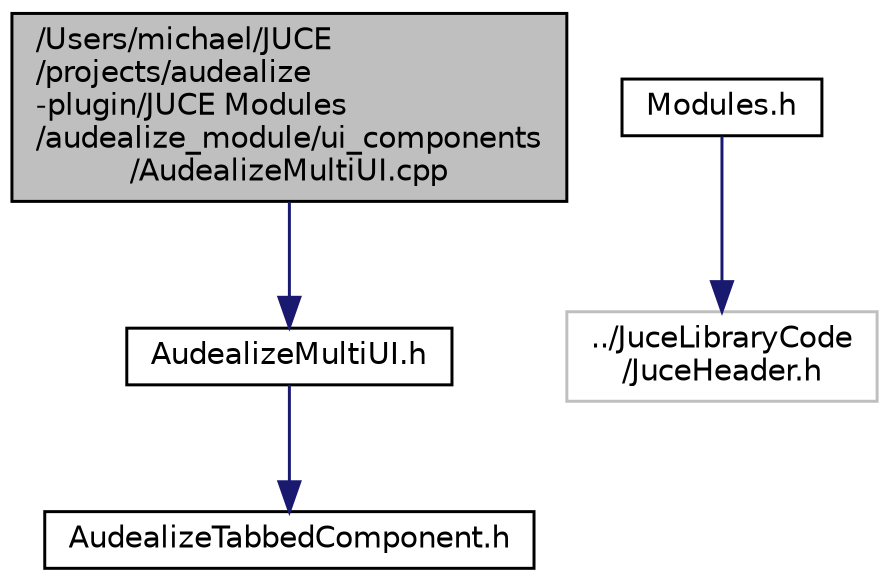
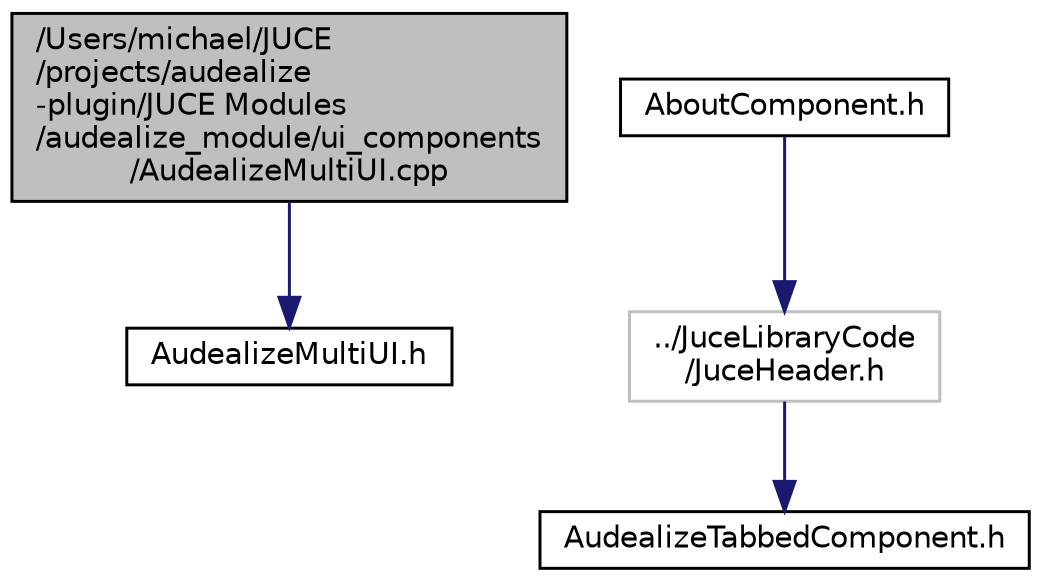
  digraph {
    node [color=black fillcolor=white fontname=Helvetica fontsize=10 shape=record style=filled]
    edge [color=midnightblue fontname=Helvetica fontsize=10 labelfontname=Helvetica labelfontsize=10 style=solid]
    n1 [fillcolor=grey75 fontcolor=black height=0.2 label="/Users/michael/JUCE\l/projects/audealize\l-plugin/JUCE Modules\l/audealize_module/ui_components\l/AudealizeMultiUI.cpp" width=0.4]
    n2 [height=0.2 label="AudealizeMultiUI.h" width=0.4]
    n3 [height=0.2 label="AudealizeTabbedComponent.h" width=0.4]
-   n4 [height=0.2 label="Modules.h" width=0.4]
+   n4 [height=0.2 label="AboutComponent.h" width=0.4]
    n5 [color=grey75 height=0.2 label="../JuceLibraryCode\l/JuceHeader.h" width=0.4]
    n1 -> n2
-   n2 -> n3
+   n5 -> n3
    n4 -> n5
  }
